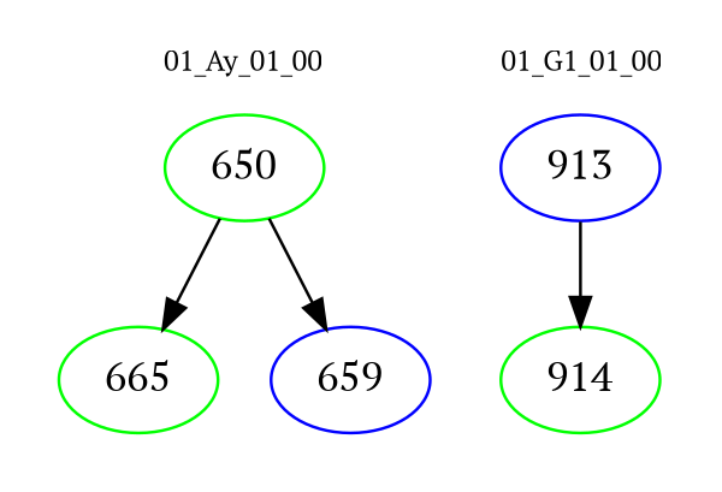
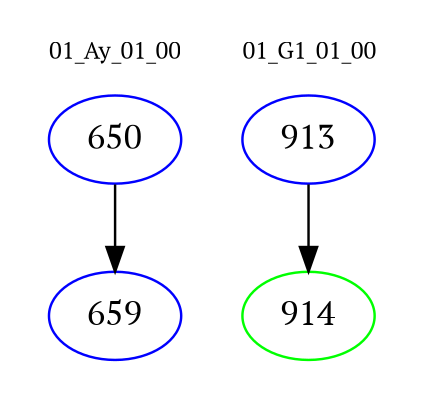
  digraph {
    fontname="PT Serif"
    node [color=blue fontname="PT Serif"]
    edge [color=black fontname="PT Serif"]
-   n1 [color=green label=650]
-   n2 [color=green label=665]
+   n1 [label=650]
    n3 [label=659]
    n4 [label=913]
    n5 [color=green label=914]
    subgraph cluster_1 {
      color=white
      fontsize=10
      label="01_Ay_01_00"
      n1
-     n2
      n3
    }
    subgraph cluster_2 {
      color=white
      fontsize=10
      label="01_G1_01_00"
      n4
      n5
    }
-   n1 -> n2
    n1 -> n3
    n4 -> n5
  }
